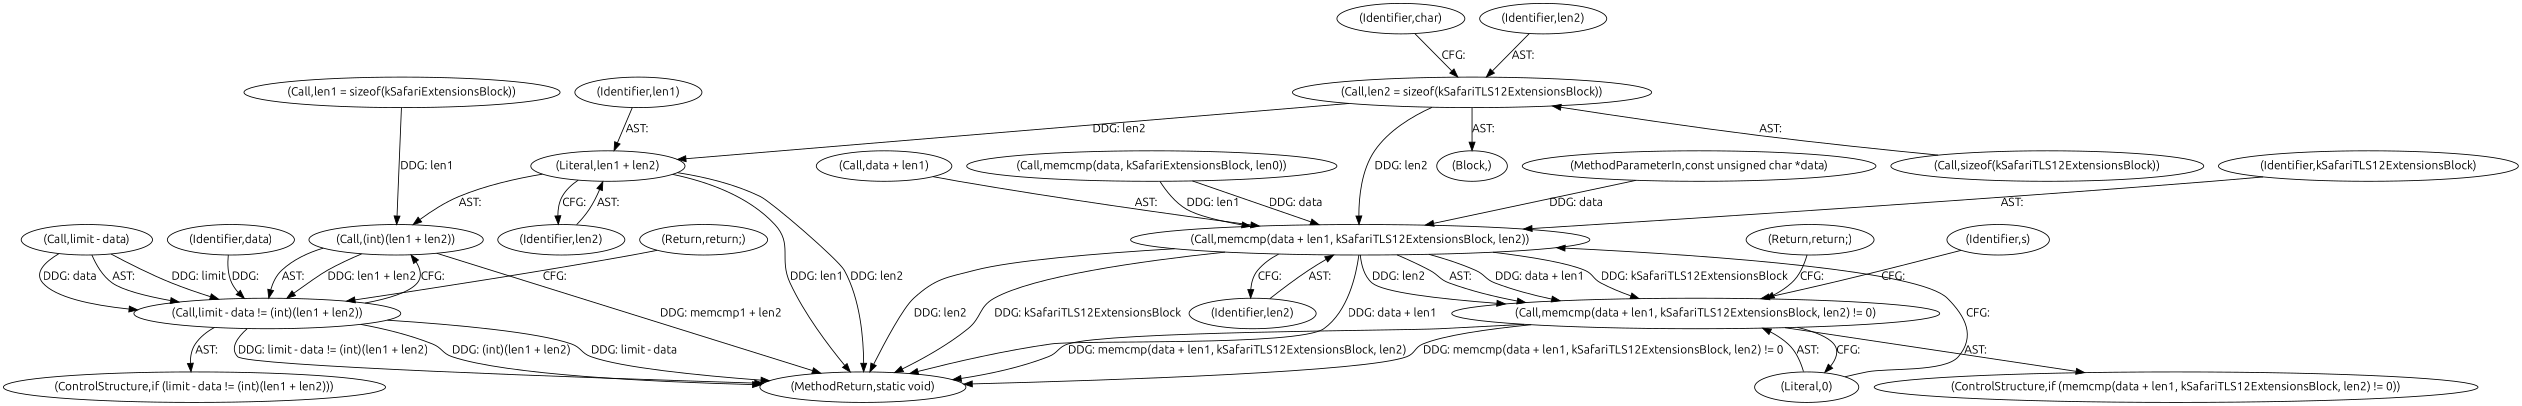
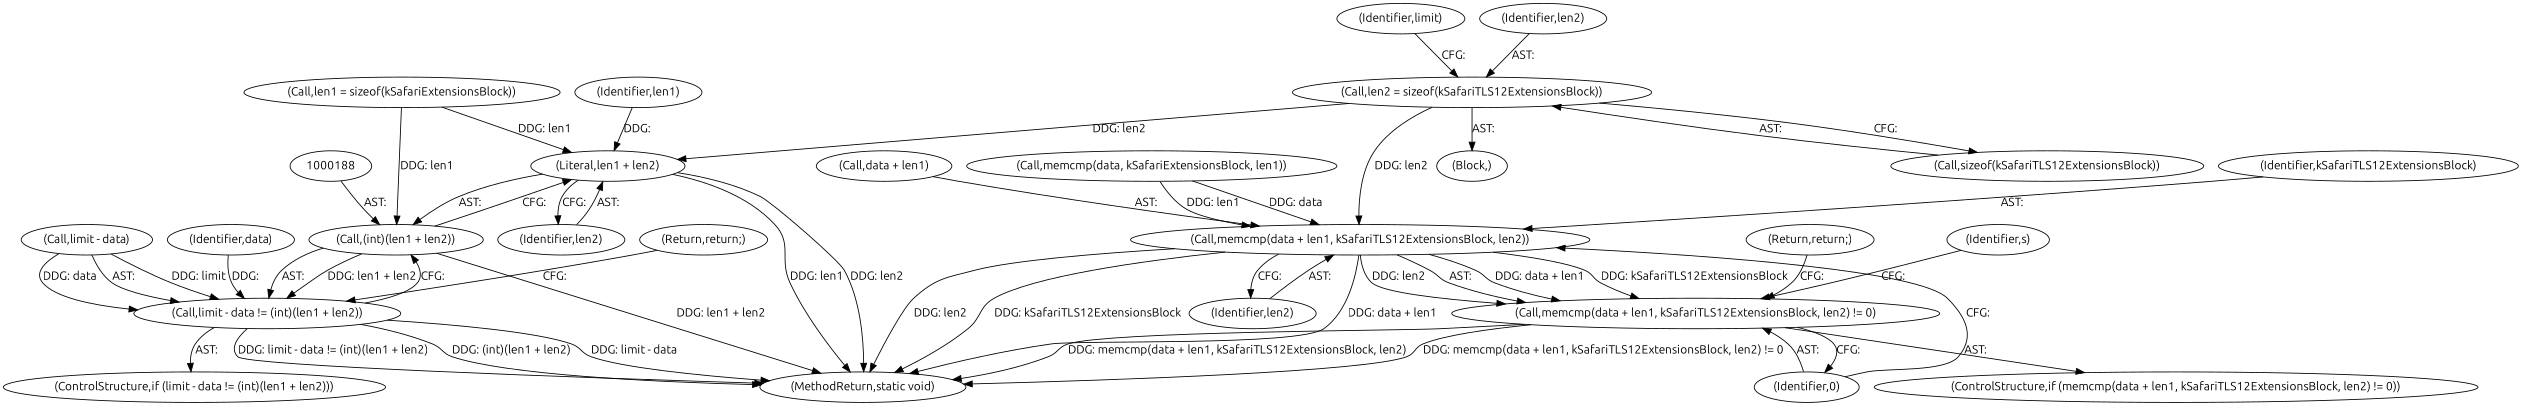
  digraph {
    fontname=Ubuntu
    node [fontname=Ubuntu]
    edge [fontname=Ubuntu]
    n1 [label="(Call,len2 = sizeof(kSafariTLS12ExtensionsBlock))"]
    n2 [label="(Literal,len1 + len2)"]
    n3 [label="(Call,memcmp(data + len1, kSafariTLS12ExtensionsBlock, len2))"]
    n4 [label="(Call,sizeof(kSafariTLS12ExtensionsBlock))"]
    n5 [label="(Block,)"]
    n6 [label="(Call,(int)(len1 + len2))"]
    n7 [label="(Call,limit - data != (int)(len1 + len2))"]
    n8 [label="(MethodReturn,static void)"]
    n9 [label="(Identifier,len2)"]
    n10 [label="(Call,memcmp(data + len1, kSafariTLS12ExtensionsBlock, len2) != 0)"]
    n11 [label="(Identifier,len2)"]
    n12 [label="(ControlStructure,if (limit - data != (int)(len1 + len2)))"]
    n13 [label="(ControlStructure,if (memcmp(data + len1, kSafariTLS12ExtensionsBlock, len2) != 0))"]
-   n14 [label="(Literal,0)"]
+   n14 [label="(Identifier,0)"]
    n15 [label="(Identifier,len1)"]
    n16 [label="(Return,return;)"]
-   n17 [label="(MethodParameterIn,const unsigned char *data)"]
    n18 [label="(Call,limit - data)"]
    n19 [label="(Identifier,kSafariTLS12ExtensionsBlock)"]
-   n20 [label="(Identifier,char)"]
+   n20 [label="(Identifier,limit)"]
    n21 [label="(Identifier,data)"]
    n22 [label="(Call,data + len1)"]
    n23 [label="(Return,return;)"]
-   n24 [label="(Call,memcmp(data, kSafariExtensionsBlock, len0))"]
+   n24 [label="(Call,memcmp(data, kSafariExtensionsBlock, len1))"]
    n25 [label="(Call,len1 = sizeof(kSafariExtensionsBlock))"]
    n26 [label="(Identifier,len2)"]
    n27 [label="(Identifier,s)"]
+   1000188
    n1 -> n2 [label="DDG: len2"]
    n1 -> n3 [label="DDG: len2"]
+   n1 -> n4 [label="CFG: "]
    n1 -> n5 [label="AST: "]
    n2 -> n6 [label="AST: "]
    n2 -> n8 [label="DDG: len1"]
    n2 -> n8 [label="DDG: len2"]
    n2 -> n9 [label="CFG: "]
    n3 -> n8 [label="DDG: len2"]
    n3 -> n8 [label="DDG: kSafariTLS12ExtensionsBlock"]
    n3 -> n8 [label="DDG: data + len1"]
    n3 -> n10 [label="AST: "]
    n3 -> n10 [label="DDG: data + len1"]
    n3 -> n10 [label="DDG: kSafariTLS12ExtensionsBlock"]
    n3 -> n10 [label="DDG: len2"]
    n3 -> n11 [label="CFG: "]
    n4 -> n1 [label="AST: "]
+   n6 -> n2 [label="CFG: "]
    n6 -> n7 [label="AST: "]
    n6 -> n7 [label="DDG: len1 + len2"]
-   n6 -> n8 [label="DDG: memcmp1 + len2"]
+   n6 -> n8 [label="DDG: len1 + len2"]
    n7 -> n6 [label="CFG: "]
    n7 -> n8 [label="DDG: (int)(len1 + len2)"]
    n7 -> n8 [label="DDG: limit - data"]
    n7 -> n8 [label="DDG: limit - data != (int)(len1 + len2)"]
    n7 -> n12 [label="AST: "]
    n9 -> n2 [label="AST: "]
    n10 -> n8 [label="DDG: memcmp(data + len1, kSafariTLS12ExtensionsBlock, len2)"]
    n10 -> n8 [label="DDG: memcmp(data + len1, kSafariTLS12ExtensionsBlock, len2) != 0"]
    n10 -> n13 [label="AST: "]
    n10 -> n14 [label="CFG: "]
    n11 -> n3 [label="AST: "]
    n14 -> n3 [label="CFG: "]
    n14 -> n10 [label="AST: "]
-   n15 -> n2 [label="AST: "]
+   n15 -> n2 [label="DDG: "]
    n16 -> n7 [label="CFG: "]
-   n17 -> n3 [label="DDG: data"]
    n18 -> n7 [label="AST: "]
    n18 -> n7 [label="DDG: limit"]
    n18 -> n7 [label="DDG: data"]
    n19 -> n3 [label="AST: "]
    n20 -> n1 [label="CFG: "]
    n21 -> n7 [label="DDG: "]
    n22 -> n3 [label="AST: "]
    n23 -> n10 [label="CFG: "]
    n24 -> n3 [label="DDG: data"]
    n24 -> n3 [label="DDG: len1"]
+   n25 -> n2 [label="DDG: len1"]
    n25 -> n6 [label="DDG: len1"]
    n26 -> n1 [label="AST: "]
    n27 -> n10 [label="CFG: "]
+   1000188 -> n6 [label="AST: "]
  }
